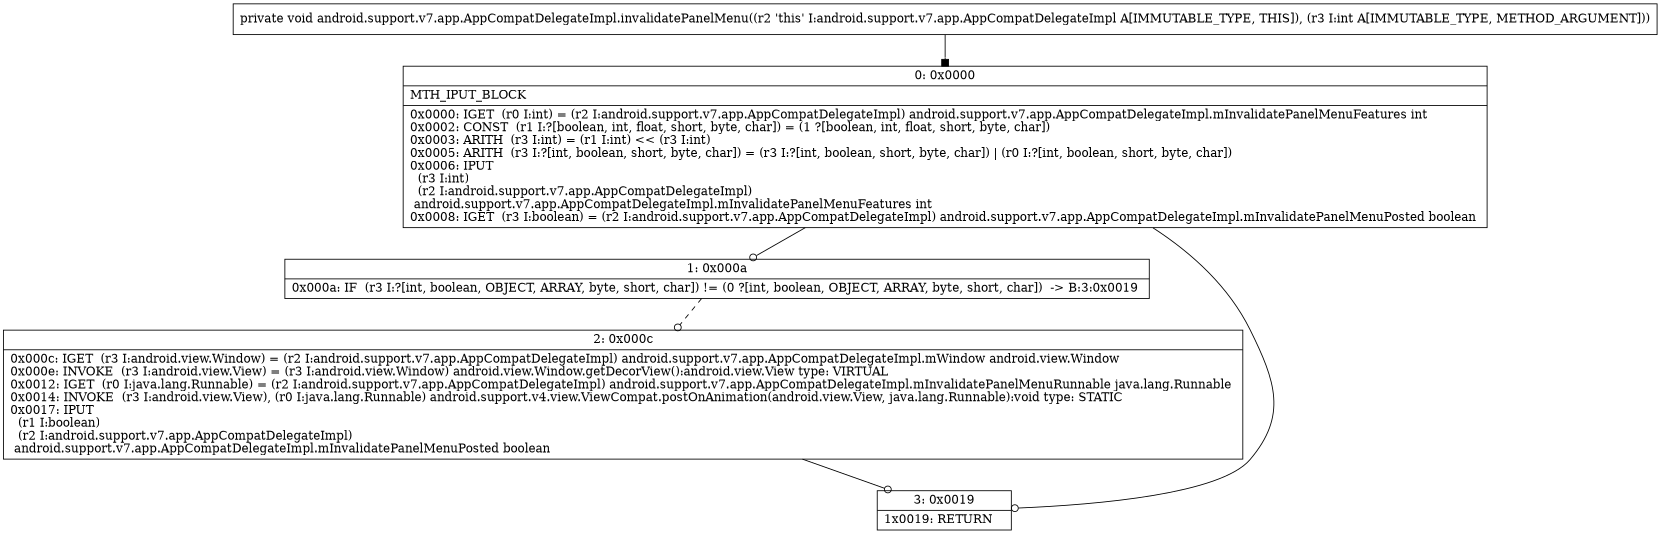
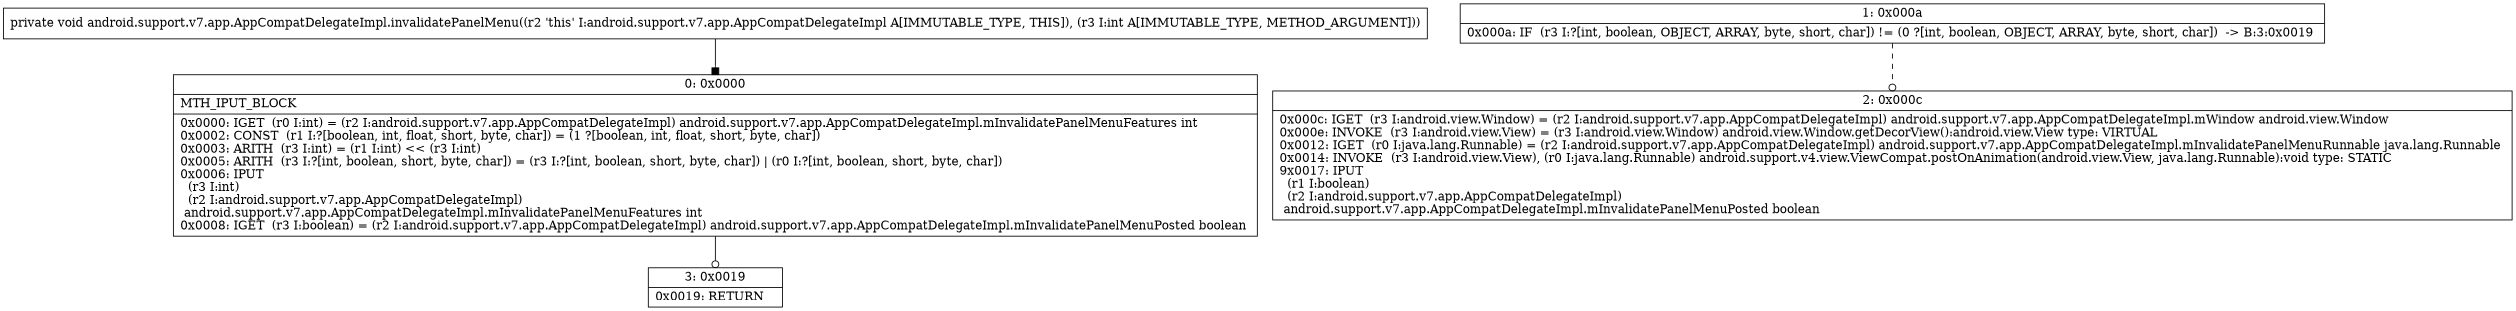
  digraph {
    node [shape=record]
    edge [arrowhead=odot]
    n1 [label="{0\:\ 0x0000|MTH_IPUT_BLOCK\l|0x0000: IGET  (r0 I:int) = (r2 I:android.support.v7.app.AppCompatDelegateImpl) android.support.v7.app.AppCompatDelegateImpl.mInvalidatePanelMenuFeatures int \l0x0002: CONST  (r1 I:?[boolean, int, float, short, byte, char]) = (1 ?[boolean, int, float, short, byte, char]) \l0x0003: ARITH  (r3 I:int) = (r1 I:int) \<\< (r3 I:int) \l0x0005: ARITH  (r3 I:?[int, boolean, short, byte, char]) = (r3 I:?[int, boolean, short, byte, char]) \| (r0 I:?[int, boolean, short, byte, char]) \l0x0006: IPUT  \l  (r3 I:int)\l  (r2 I:android.support.v7.app.AppCompatDelegateImpl)\l android.support.v7.app.AppCompatDelegateImpl.mInvalidatePanelMenuFeatures int \l0x0008: IGET  (r3 I:boolean) = (r2 I:android.support.v7.app.AppCompatDelegateImpl) android.support.v7.app.AppCompatDelegateImpl.mInvalidatePanelMenuPosted boolean \l}"]
    n2 [label="{1\:\ 0x000a|0x000a: IF  (r3 I:?[int, boolean, OBJECT, ARRAY, byte, short, char]) != (0 ?[int, boolean, OBJECT, ARRAY, byte, short, char])  \-\> B:3:0x0019 \l}"]
-   n3 [label="{3\:\ 0x0019|1x0019: RETURN   \l}"]
-   n4 [label="{2\:\ 0x000c|0x000c: IGET  (r3 I:android.view.Window) = (r2 I:android.support.v7.app.AppCompatDelegateImpl) android.support.v7.app.AppCompatDelegateImpl.mWindow android.view.Window \l0x000e: INVOKE  (r3 I:android.view.View) = (r3 I:android.view.Window) android.view.Window.getDecorView():android.view.View type: VIRTUAL \l0x0012: IGET  (r0 I:java.lang.Runnable) = (r2 I:android.support.v7.app.AppCompatDelegateImpl) android.support.v7.app.AppCompatDelegateImpl.mInvalidatePanelMenuRunnable java.lang.Runnable \l0x0014: INVOKE  (r3 I:android.view.View), (r0 I:java.lang.Runnable) android.support.v4.view.ViewCompat.postOnAnimation(android.view.View, java.lang.Runnable):void type: STATIC \l0x0017: IPUT  \l  (r1 I:boolean)\l  (r2 I:android.support.v7.app.AppCompatDelegateImpl)\l android.support.v7.app.AppCompatDelegateImpl.mInvalidatePanelMenuPosted boolean \l}"]
+   n3 [label="{3\:\ 0x0019|0x0019: RETURN   \l}"]
+   n4 [label="{2\:\ 0x000c|0x000c: IGET  (r3 I:android.view.Window) = (r2 I:android.support.v7.app.AppCompatDelegateImpl) android.support.v7.app.AppCompatDelegateImpl.mWindow android.view.Window \l0x000e: INVOKE  (r3 I:android.view.View) = (r3 I:android.view.Window) android.view.Window.getDecorView():android.view.View type: VIRTUAL \l0x0012: IGET  (r0 I:java.lang.Runnable) = (r2 I:android.support.v7.app.AppCompatDelegateImpl) android.support.v7.app.AppCompatDelegateImpl.mInvalidatePanelMenuRunnable java.lang.Runnable \l0x0014: INVOKE  (r3 I:android.view.View), (r0 I:java.lang.Runnable) android.support.v4.view.ViewCompat.postOnAnimation(android.view.View, java.lang.Runnable):void type: STATIC \l9x0017: IPUT  \l  (r1 I:boolean)\l  (r2 I:android.support.v7.app.AppCompatDelegateImpl)\l android.support.v7.app.AppCompatDelegateImpl.mInvalidatePanelMenuPosted boolean \l}"]
    n5 [label="{private void android.support.v7.app.AppCompatDelegateImpl.invalidatePanelMenu((r2 'this' I:android.support.v7.app.AppCompatDelegateImpl A[IMMUTABLE_TYPE, THIS]), (r3 I:int A[IMMUTABLE_TYPE, METHOD_ARGUMENT])) }"]
-   n1 -> n2
    n1 -> n3
    n2 -> n4 [style=dashed]
-   n4 -> n3
    n5 -> n1 [arrowhead=box]
  }
